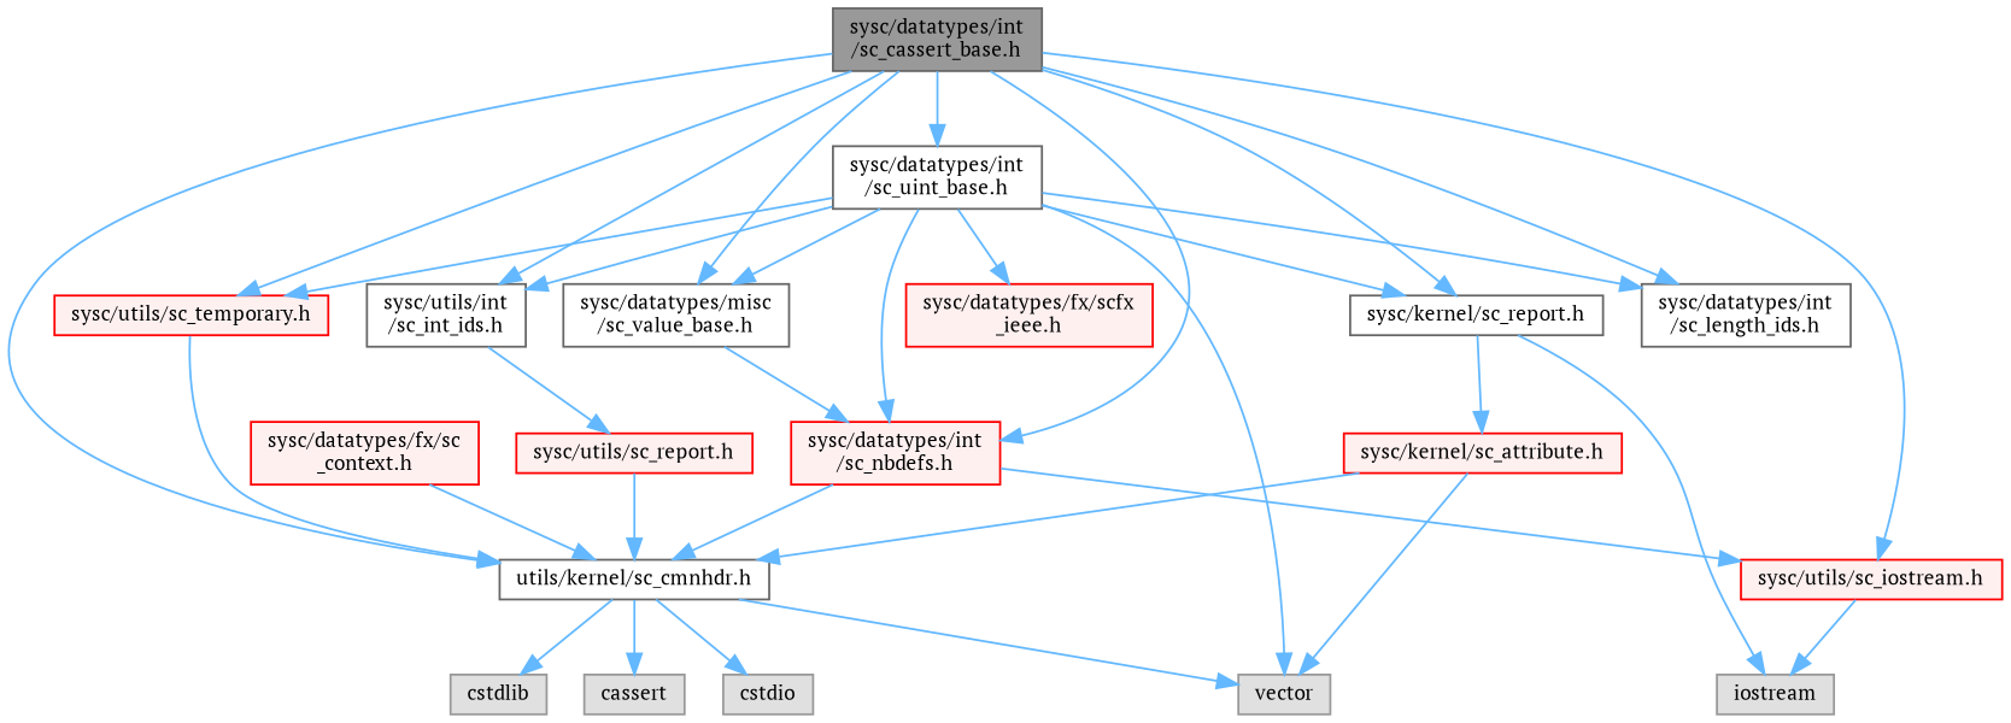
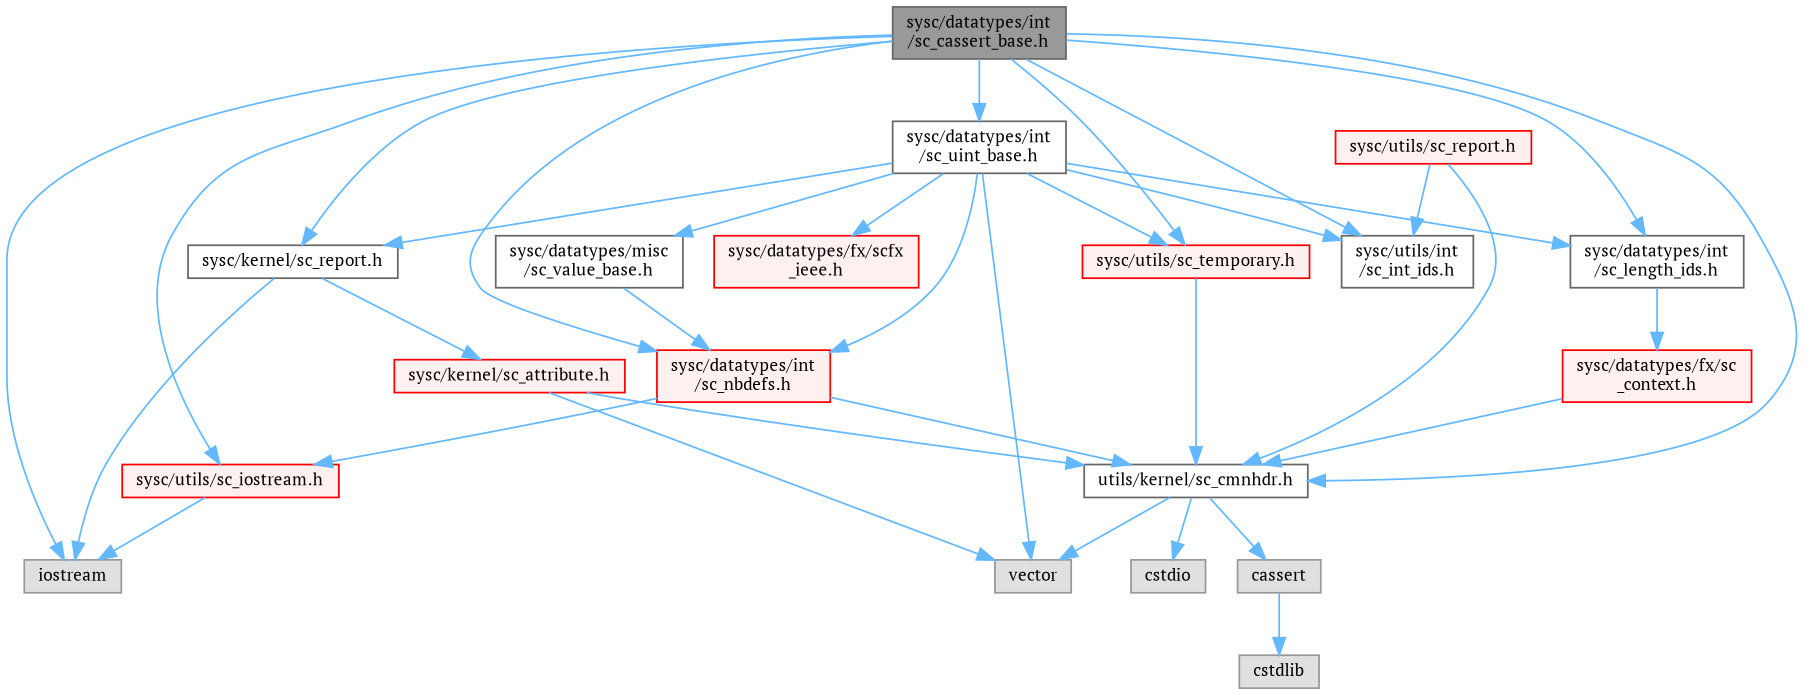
  digraph {
    fontname="PT Serif"
    node [color=red fillcolor="#FFF0F0" fontname="PT Serif" fontsize=10 shape=box style=filled]
    edge [color=steelblue1 fontname="PT Serif" fontsize=10 labelfontname=FreeSans labelfontsize=10 style=solid]
    n1 [color=gray40 fillcolor=grey60 fontcolor=black height=0.2 label="sysc/datatypes/int\l/sc_cassert_base.h" width=0.4]
    n2 [color=grey40 fillcolor=white height=0.2 label="utils/kernel/sc_cmnhdr.h" width=0.4]
    n3 [color=grey40 fillcolor=white height=0.2 label="sysc/kernel/sc_report.h" width=0.4]
    n4 [color=grey40 fillcolor=white height=0.2 label="sysc/datatypes/misc\l/sc_value_base.h" width=0.4]
    n5 [height=0.2 label="sysc/datatypes/int\l/sc_nbdefs.h" width=0.4]
    n6 [height=0.2 label="sysc/utils/sc_iostream.h" width=0.4]
    n7 [color=grey40 fillcolor=white height=0.2 label="sysc/utils/int\l/sc_int_ids.h" width=0.4]
    n8 [color=grey40 fillcolor=white height=0.2 label="sysc/datatypes/int\l/sc_length_ids.h" width=0.4]
    n9 [color=grey40 fillcolor=white height=0.2 label="sysc/datatypes/int\l/sc_uint_base.h" width=0.4]
    n10 [height=0.2 label="sysc/utils/sc_temporary.h" width=0.4]
    n11 [color=grey60 fillcolor="#E0E0E0" height=0.2 label=cassert width=0.4]
    n12 [color=grey60 fillcolor="#E0E0E0" height=0.2 label=cstdio width=0.4]
    n13 [color=grey60 fillcolor="#E0E0E0" height=0.2 label=cstdlib width=0.4]
    n14 [color=grey60 fillcolor="#E0E0E0" height=0.2 label=vector width=0.4]
    n15 [height=0.2 label="sysc/kernel/sc_attribute.h" width=0.4]
    n16 [color=grey60 fillcolor="#E0E0E0" height=0.2 label=iostream width=0.4]
    n17 [height=0.2 label="sysc/utils/sc_report.h" width=0.4]
    n18 [height=0.2 label="sysc/datatypes/fx/sc\l_context.h" width=0.4]
    n19 [height=0.2 label="sysc/datatypes/fx/scfx\l_ieee.h" width=0.4]
    n1 -> n2
    n1 -> n3
-   n1 -> n4
+   n1 -> n16
    n1 -> n5
    n1 -> n6
    n1 -> n7
    n1 -> n8
    n1 -> n9
    n1 -> n10
    n2 -> n11
    n2 -> n12
-   n2 -> n13
+   n11 -> n13
    n2 -> n14
    n3 -> n15
    n3 -> n16
    n4 -> n5
    n5 -> n2
    n5 -> n6
    n6 -> n16
-   n7 -> n17
+   n17 -> n7
+   n8 -> n18
    n9 -> n3
    n9 -> n4
    n9 -> n5
    n9 -> n7
    n9 -> n8
    n9 -> n10
    n9 -> n14
    n9 -> n19
    n10 -> n2
    n15 -> n2
    n15 -> n14
    n17 -> n2
    n18 -> n2
  }
